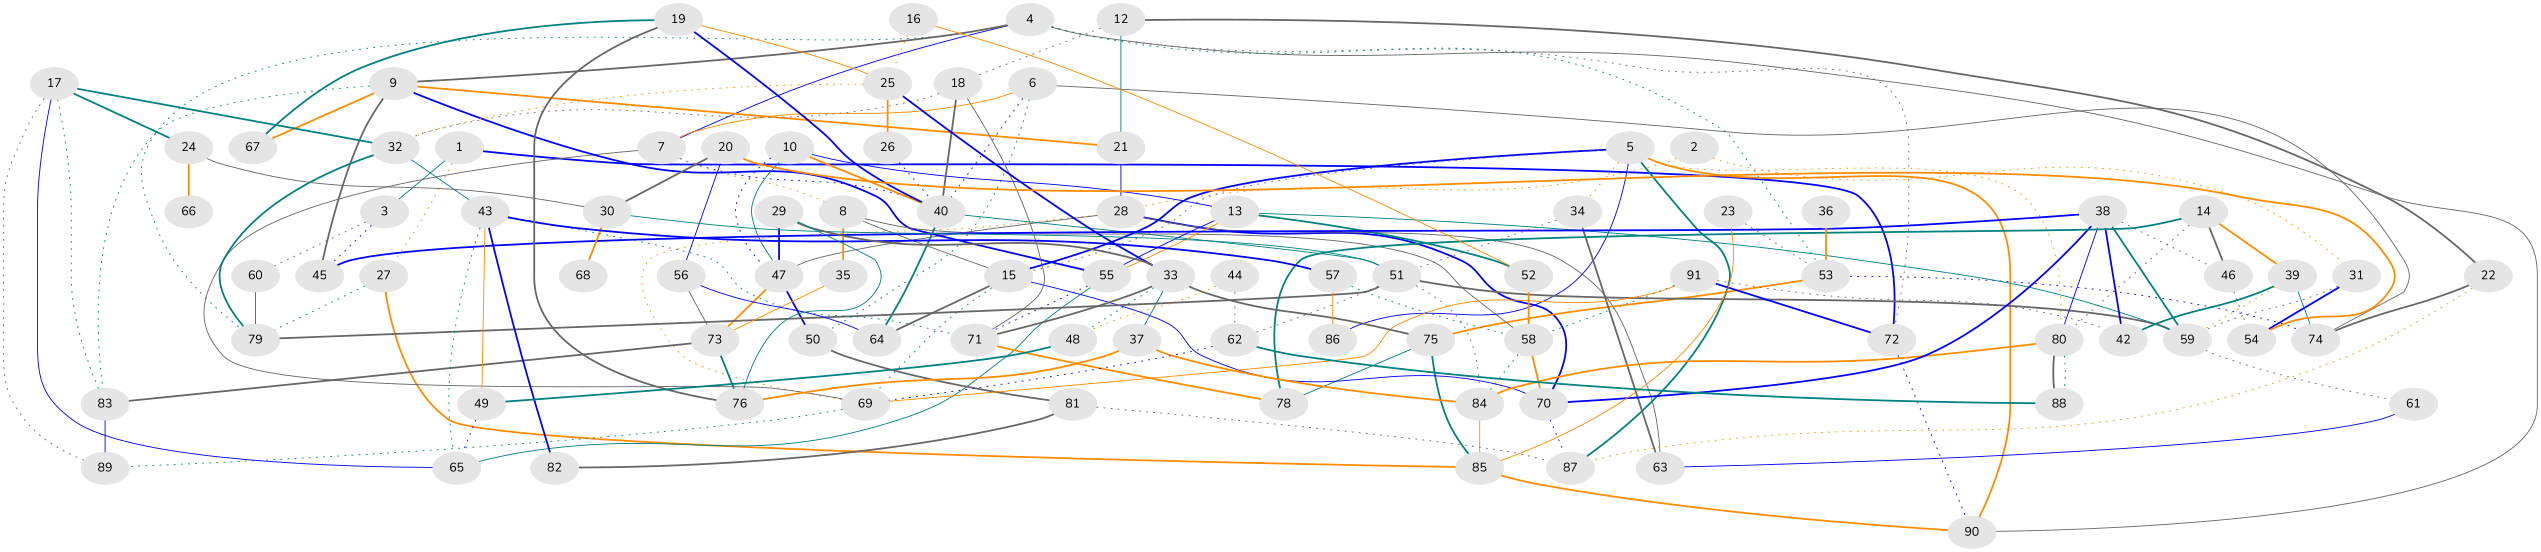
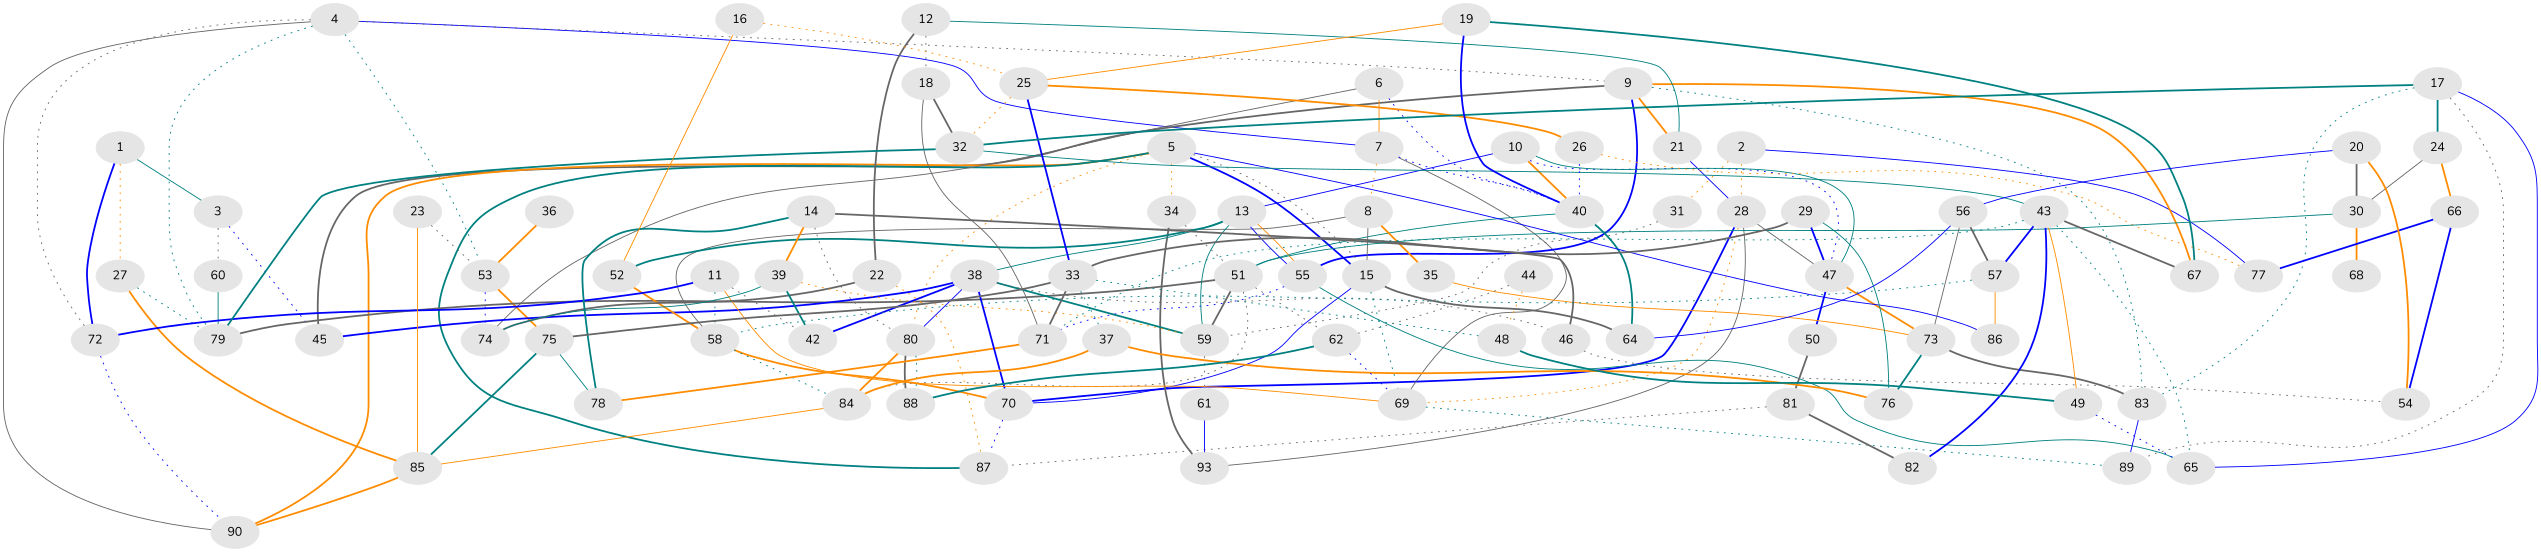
  graph {
    fontname=Nunito
    node [color=gray90 fontname=Nunito style=filled]
    edge [color=gray40 fontname=Nunito style=bold]
    1
    3
    27
    72
    45
    60
    79
    85
    90
    2
    28
    31
+   77
    69
    47
    70
-   63
+   63 [label=93]
    59
    54
    4
    7
    9
    53
    40
    8
    21
    55
    67
    83
    74
    75
    5
    15
    34
    80
    86
    87
    64
    51
    84
    88
    81
    82
    6
    50
    35
    58
    89
    73
    65
    71
    10
    13
    38
    52
-   11 [label=91]
+   11
    42
    12
    18
    22
    32
    46
    61
    14
    39
    78
    16
    25
    26
    33
    17
    24
    30
    66
    43
    19
    76
    20
    56
    68
    57
    23
    37
    48
    29
    62
    49
    36
    44
    1 -- 3 [color=teal style=solid]
    1 -- 27 [color=darkorange style=dotted]
    1 -- 72 [color=blue]
    3 -- 45 [color=blue style=dotted]
    3 -- 60 [style=dotted]
    27 -- 79 [color=teal style=dotted]
    27 -- 85 [color=darkorange]
    72 -- 90 [color=blue style=dotted]
    60 -- 79 [color=teal style=solid]
    85 -- 90 [color=darkorange]
    2 -- 28 [color=darkorange style=dotted]
    2 -- 31 [color=darkorange style=dotted]
+   2 -- 77 [color=blue style=solid]
    28 -- 69 [color=darkorange style=dotted]
    28 -- 47 [style=solid]
    28 -- 70 [color=blue]
    28 -- 63 [style=solid]
    31 -- 59 [style=dotted]
-   31 -- 54 [color=blue]
+   66 -- 54 [color=blue]
    69 -- 89 [color=teal style=dotted]
    47 -- 50 [color=blue]
    47 -- 73 [color=darkorange]
    70 -- 87 [color=blue style=dotted]
    59 -- 61 [style=dotted]
    4 -- 72 [style=dotted]
    4 -- 79 [color=teal style=dotted]
    4 -- 90 [style=solid]
    4 -- 7 [color=blue style=solid]
-   4 -- 9
+   4 -- 9 [style=dotted]
    4 -- 53 [color=teal style=dotted]
    7 -- 69 [style=solid]
    7 -- 40 [color=blue style=dotted]
    7 -- 8 [color=darkorange style=dotted]
    9 -- 45
    9 -- 21 [color=darkorange]
    9 -- 55 [color=blue]
    9 -- 67 [color=darkorange]
    9 -- 83 [color=teal style=dotted]
    53 -- 74 [color=blue style=dotted]
    53 -- 75 [color=darkorange]
    40 -- 64 [color=teal]
    40 -- 51 [color=teal style=solid]
    8 -- 15 [style=solid]
    8 -- 35 [color=darkorange]
    8 -- 58 [style=solid]
    21 -- 28 [color=blue style=solid]
    55 -- 65 [color=teal style=solid]
    55 -- 71 [color=blue style=dotted]
    83 -- 89 [color=blue style=solid]
    75 -- 85 [color=teal]
    75 -- 78 [color=teal style=solid]
    5 -- 90 [color=darkorange]
    5 -- 15 [color=blue]
    5 -- 15 [style=dotted]
    5 -- 34 [color=darkorange style=dotted]
    5 -- 80 [color=darkorange style=dotted]
    5 -- 86 [color=blue style=solid]
    5 -- 87 [color=teal]
    15 -- 69 [color=teal style=dotted]
    15 -- 70 [color=blue style=solid]
    15 -- 64
    34 -- 63
    34 -- 51 [style=dotted]
    80 -- 84 [color=darkorange]
    80 -- 88
    80 -- 88 [color=teal style=dotted]
    51 -- 79
    51 -- 59
    51 -- 84 [style=dotted]
    51 -- 62 [style=dotted]
    84 -- 85 [color=darkorange style=solid]
    81 -- 87 [style=dotted]
    81 -- 82
    6 -- 7 [color=darkorange style=solid]
    6 -- 40 [color=blue style=dotted]
    6 -- 74 [style=solid]
-   6 -- 50 [color=teal style=dotted]
    50 -- 81
    35 -- 73 [color=darkorange style=solid]
    58 -- 70 [color=darkorange]
    58 -- 84 [color=teal style=dotted]
    73 -- 83
    73 -- 76 [color=teal]
    71 -- 78 [color=darkorange]
    10 -- 47 [color=blue style=dotted]
    10 -- 47 [color=teal style=solid]
    10 -- 40 [color=darkorange]
    10 -- 13 [color=blue style=solid]
    13 -- 59 [color=teal style=solid]
    13 -- 55 [color=blue style=solid]
    13 -- 55 [color=darkorange style=solid]
+   13 -- 38 [color=teal style=solid]
    13 -- 52 [color=teal]
    38 -- 45 [color=blue]
    38 -- 70 [color=blue]
    38 -- 59 [color=teal]
    38 -- 80 [color=blue style=solid]
    38 -- 42 [color=blue]
    38 -- 46 [style=dotted]
    52 -- 58 [color=darkorange]
    11 -- 72 [color=blue]
    11 -- 69 [color=darkorange style=solid]
    11 -- 58 [color=teal style=dotted]
    11 -- 42 [style=dotted]
    12 -- 21 [color=teal style=solid]
    12 -- 18 [style=dotted]
    12 -- 22
-   18 -- 40
    18 -- 71 [style=solid]
-   18 -- 32 [style=dotted]
+   18 -- 32
    22 -- 74
    22 -- 87 [color=darkorange style=dotted]
    32 -- 79 [color=teal]
    32 -- 43 [color=teal style=solid]
    46 -- 54 [style=dotted]
    61 -- 63 [color=blue style=solid]
    14 -- 80 [style=dotted]
    14 -- 46
    14 -- 39 [color=darkorange]
    14 -- 78 [color=teal]
    39 -- 59 [color=darkorange style=dotted]
    39 -- 74 [color=teal style=solid]
    39 -- 42 [color=teal]
    16 -- 52 [color=darkorange style=solid]
    16 -- 25 [color=darkorange style=dotted]
    25 -- 32 [color=darkorange style=dotted]
    25 -- 26 [color=darkorange]
    25 -- 33 [color=blue]
+   26 -- 77 [color=darkorange style=dotted]
    26 -- 40 [color=blue style=dotted]
    33 -- 75
    33 -- 71
-   33 -- 37 [color=teal style=solid]
+   33 -- 37 [color=teal style=dotted]
    33 -- 48 [color=teal style=dotted]
    17 -- 83 [color=teal style=dotted]
    17 -- 89 [style=dotted]
    17 -- 65 [color=blue style=solid]
    17 -- 32 [color=teal]
    17 -- 24 [color=teal]
    24 -- 30 [style=solid]
    24 -- 66 [color=darkorange]
    30 -- 51 [color=teal style=solid]
    30 -- 68 [color=darkorange]
+   66 -- 77 [color=blue]
+   43 -- 67
    43 -- 82 [color=blue]
    43 -- 65 [color=teal style=dotted]
    43 -- 71 [color=teal style=dotted]
    43 -- 57 [color=blue]
    43 -- 49 [color=darkorange style=solid]
    19 -- 40 [color=blue]
    19 -- 67 [color=teal]
    19 -- 25 [color=darkorange style=solid]
-   19 -- 76
    20 -- 54 [color=darkorange]
    20 -- 30
    20 -- 56 [color=blue style=solid]
    56 -- 64 [color=blue style=solid]
    56 -- 73 [style=solid]
+   56 -- 57
    57 -- 86 [color=darkorange style=solid]
    57 -- 58 [color=teal style=dotted]
    23 -- 85 [color=darkorange style=solid]
    23 -- 53 [style=dotted]
    37 -- 84 [color=darkorange]
    37 -- 76 [color=darkorange]
    48 -- 49 [color=teal]
    29 -- 47 [color=blue]
    29 -- 33
    29 -- 76 [color=teal style=solid]
    62 -- 69 [color=blue style=dotted]
    62 -- 88 [color=teal]
    49 -- 65 [color=blue style=dotted]
    36 -- 53 [color=darkorange]
    44 -- 48 [color=darkorange style=dotted]
    44 -- 62 [style=dotted]
  }
